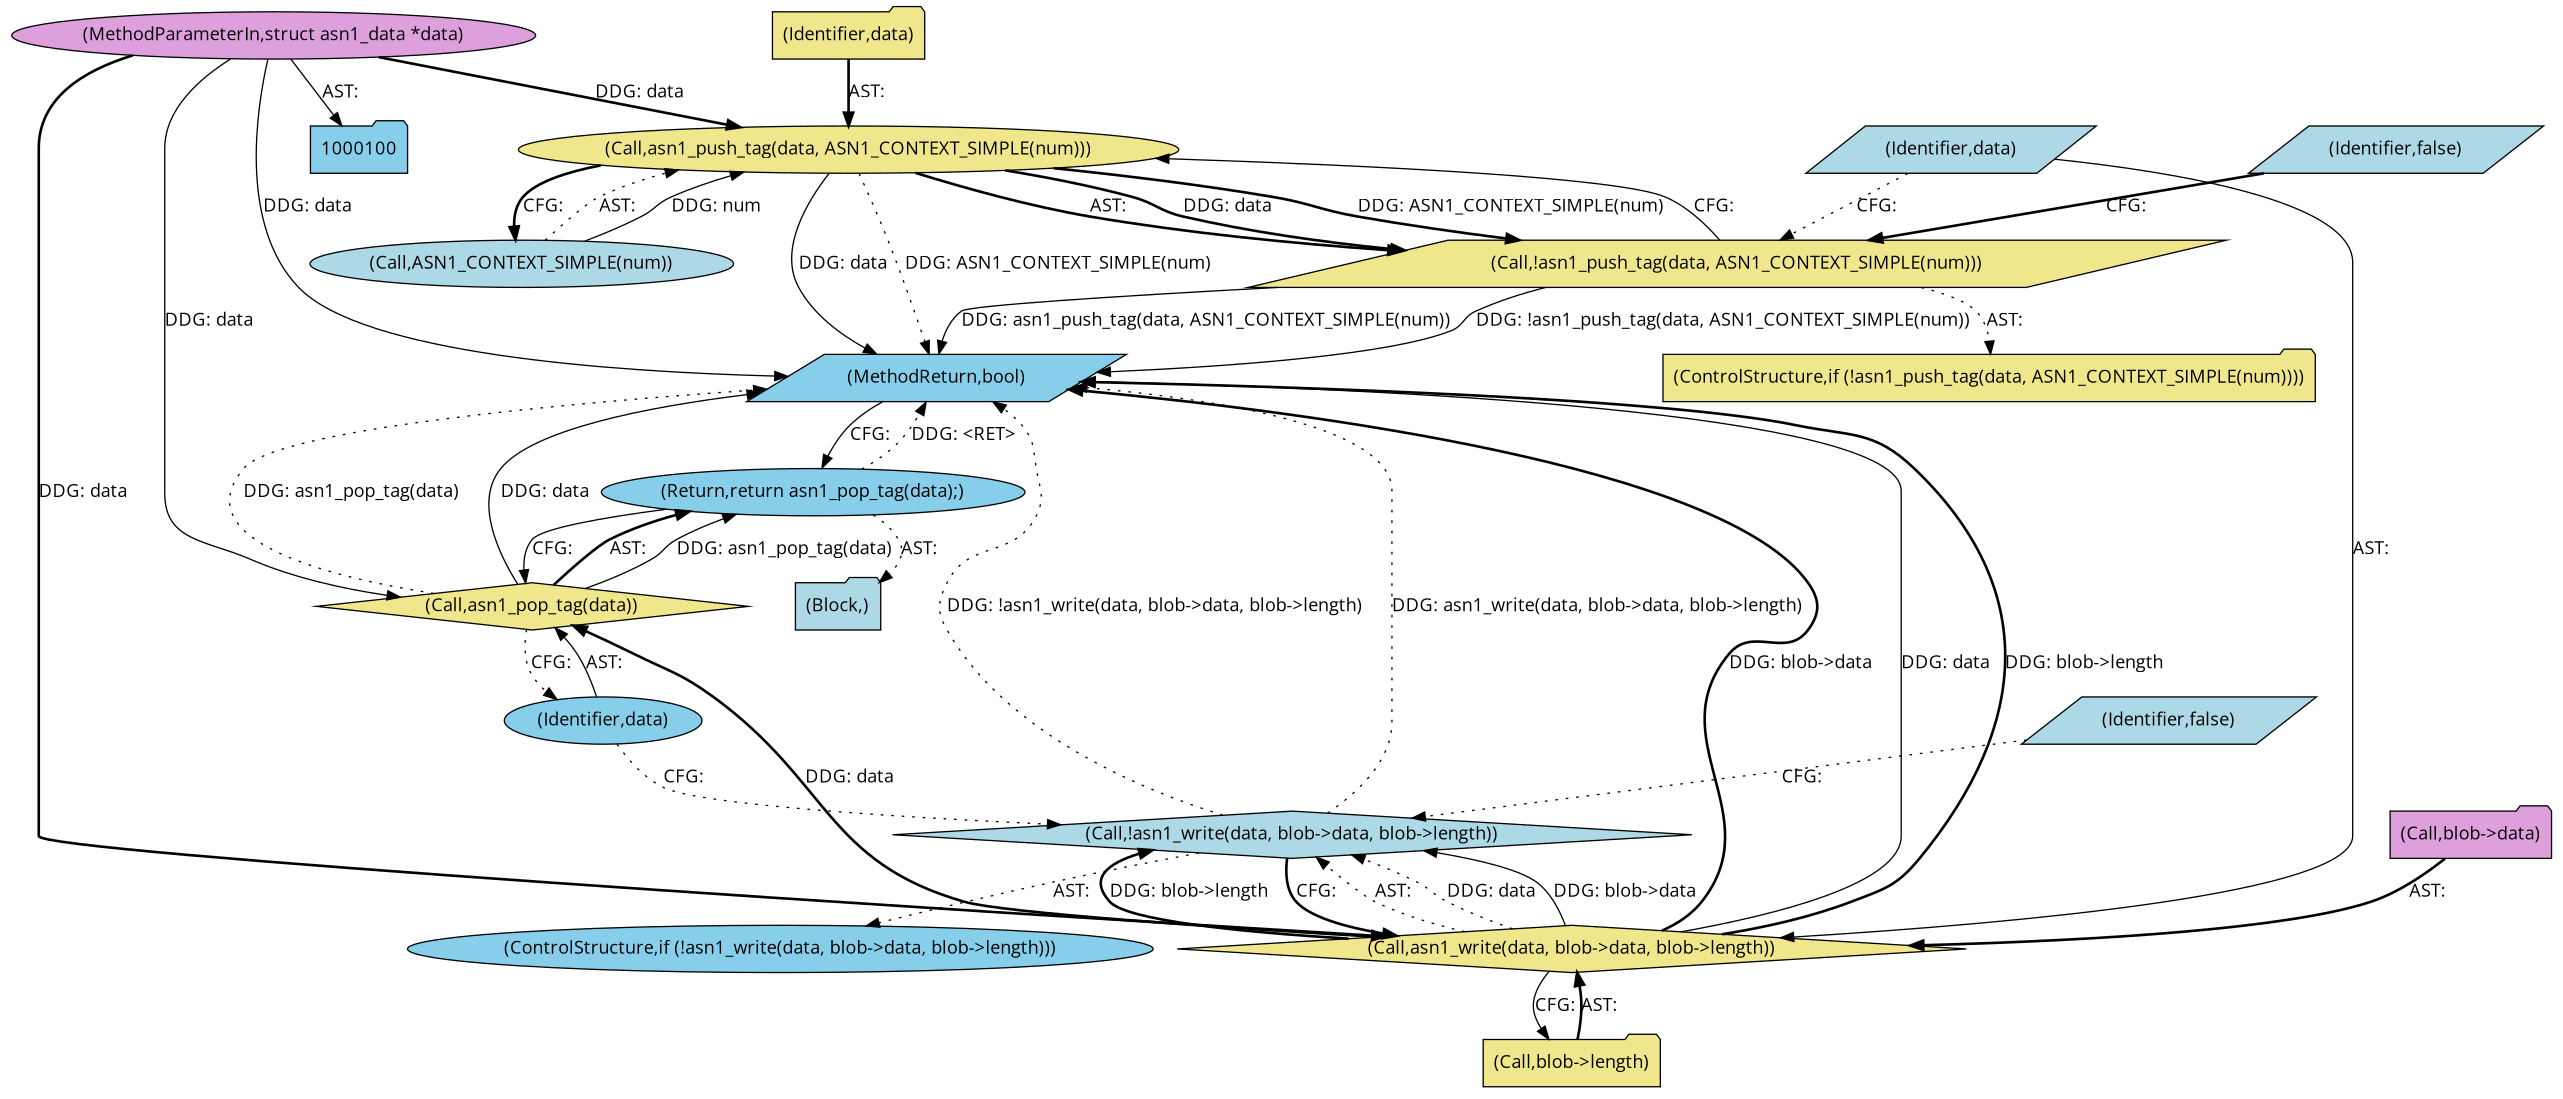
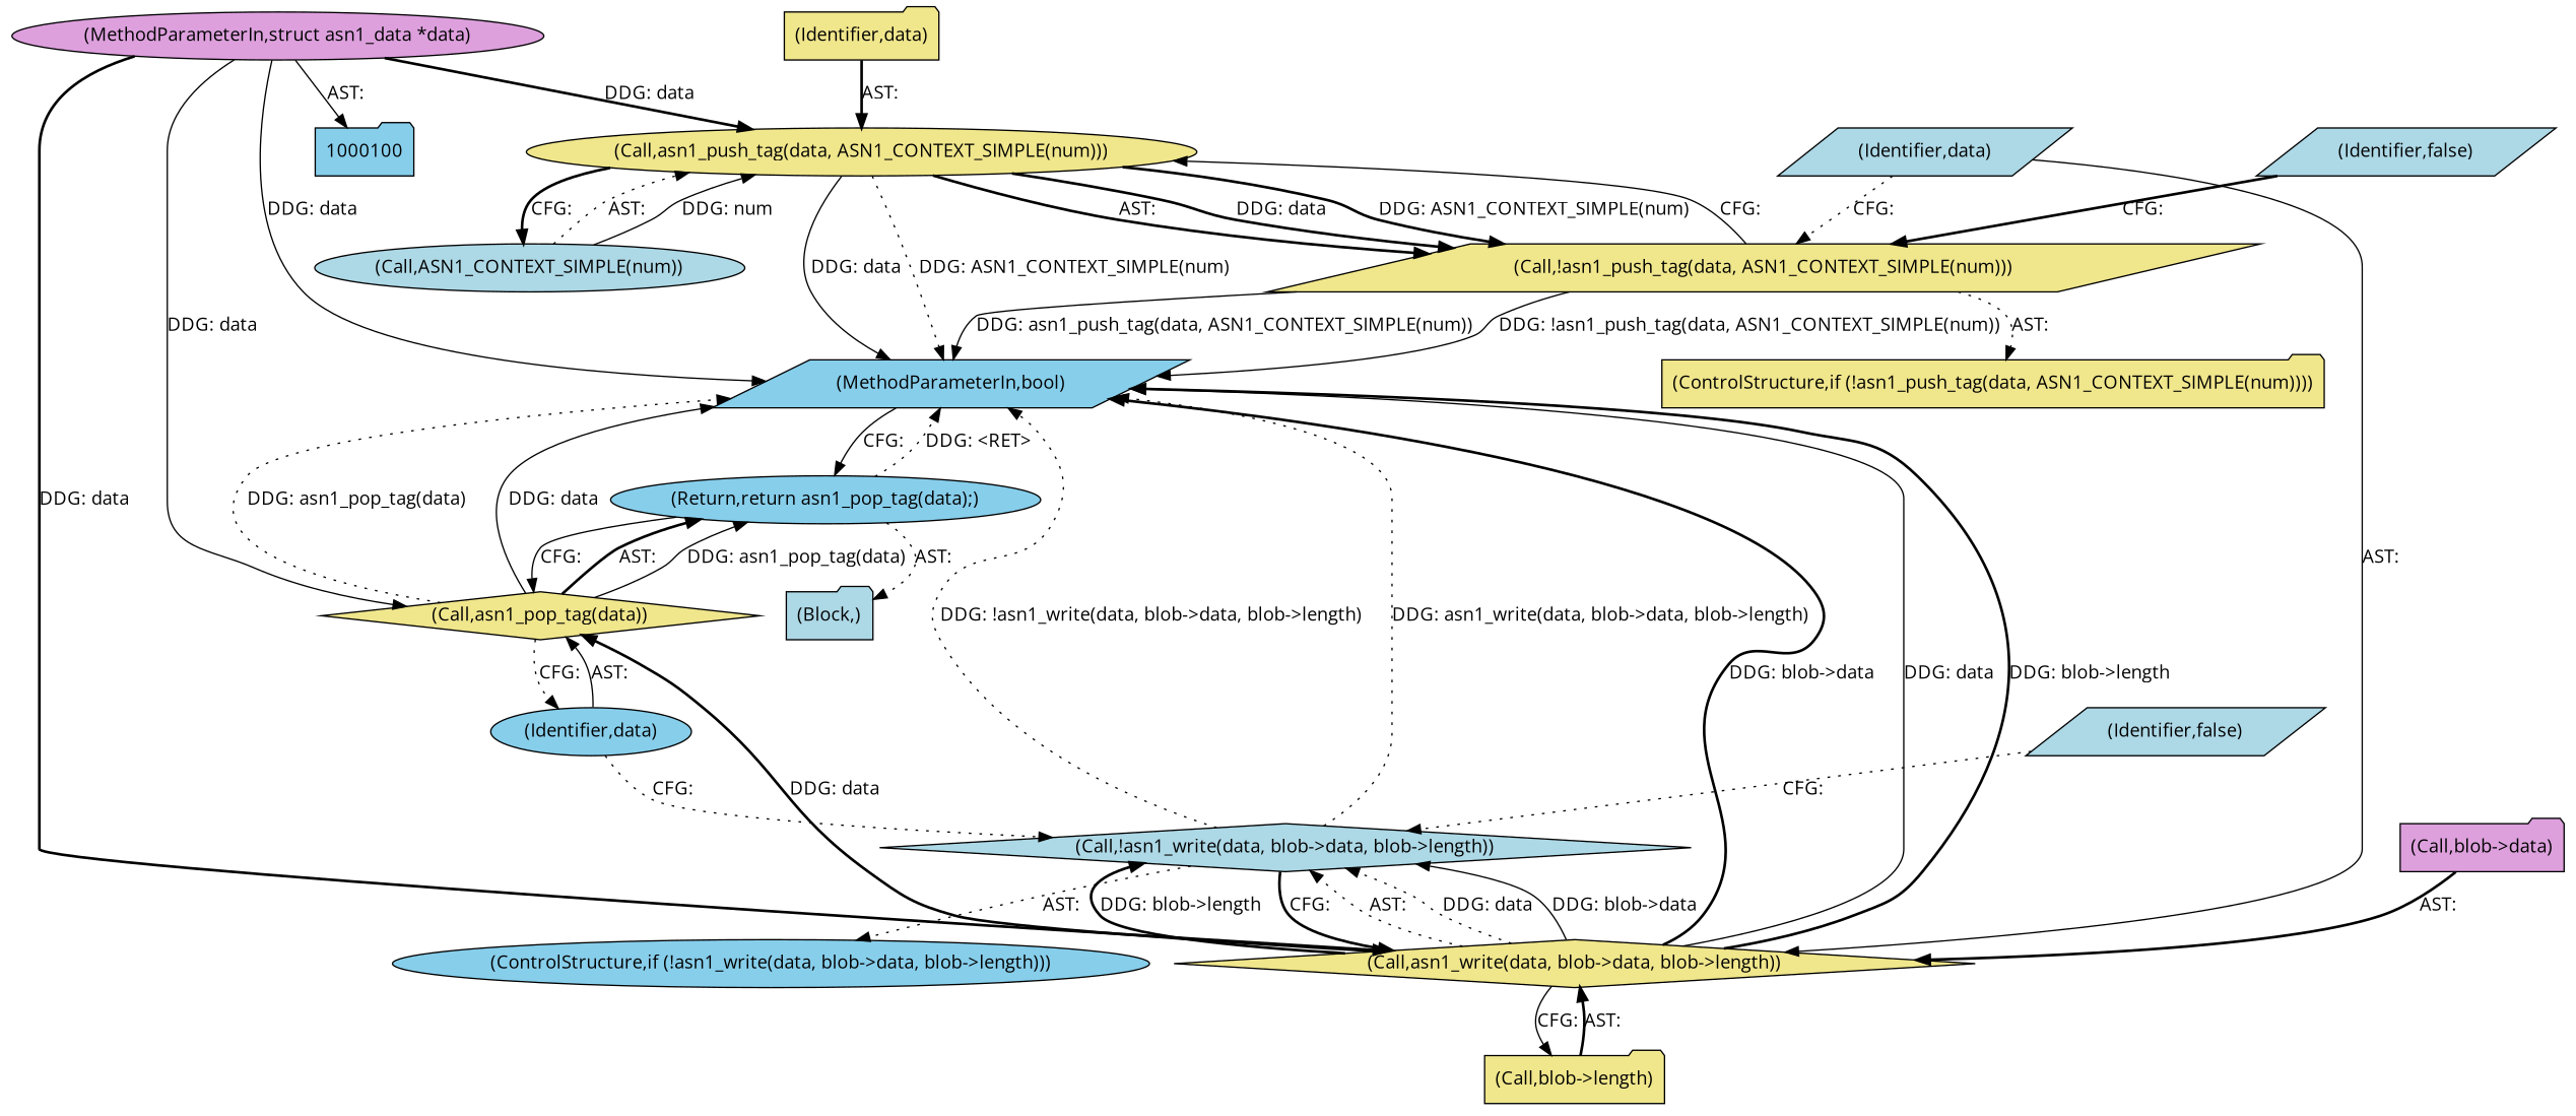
  digraph {
    fontname="Open Sans"
    node [fillcolor=khaki fontname="Open Sans" shape=ellipse style=filled]
    edge [fontname="Open Sans" style=solid]
    n1 [fillcolor=plum label="(MethodParameterIn,struct asn1_data *data)"]
    n2 [label="(Call,asn1_push_tag(data, ASN1_CONTEXT_SIMPLE(num)))"]
    n3 [label="(Call,asn1_write(data, blob->data, blob->length))" shape=diamond]
    n4 [label="(Call,asn1_pop_tag(data))" shape=diamond]
-   n5 [fillcolor=skyblue label="(MethodReturn,bool)" shape=parallelogram]
+   n5 [fillcolor=skyblue label="(MethodParameterIn,bool)" shape=parallelogram]
    1000100 [fillcolor=skyblue shape=folder]
    n7 [label="(Call,!asn1_push_tag(data, ASN1_CONTEXT_SIMPLE(num)))" shape=parallelogram]
    n8 [fillcolor=lightblue label="(Call,ASN1_CONTEXT_SIMPLE(num))"]
    n9 [fillcolor=lightblue label="(Call,!asn1_write(data, blob->data, blob->length))" shape=diamond]
    n10 [label="(Call,blob->length)" shape=folder]
    n11 [fillcolor=skyblue label="(Return,return asn1_pop_tag(data);)"]
    n12 [fillcolor=skyblue label="(Identifier,data)"]
    n13 [label="(ControlStructure,if (!asn1_push_tag(data, ASN1_CONTEXT_SIMPLE(num))))" shape=folder]
    n14 [fillcolor=skyblue label="(ControlStructure,if (!asn1_write(data, blob->data, blob->length)))"]
    n15 [fillcolor=lightblue label="(Block,)" shape=folder]
    n16 [fillcolor=lightblue label="(Identifier,data)" shape=parallelogram]
    n17 [fillcolor=lightblue label="(Identifier,false)" shape=parallelogram]
    n18 [fillcolor=plum label="(Call,blob->data)" shape=folder]
    n19 [fillcolor=lightblue label="(Identifier,false)" shape=parallelogram]
    n20 [label="(Identifier,data)" shape=folder]
    n1 -> n2 [label="DDG: data" style=bold]
    n1 -> n3 [label="DDG: data" style=bold]
    n1 -> n4 [label="DDG: data"]
    n1 -> n5 [label="DDG: data"]
    n1 -> 1000100 [label="AST: "]
    n2 -> n5 [label="DDG: data"]
    n2 -> n5 [label="DDG: ASN1_CONTEXT_SIMPLE(num)" style=dotted]
    n2 -> n7 [label="AST: " style=bold]
    n2 -> n7 [label="DDG: data" style=bold]
    n2 -> n7 [label="DDG: ASN1_CONTEXT_SIMPLE(num)" style=bold]
    n2 -> n8 [label="CFG: " style=bold]
    n3 -> n4 [label="DDG: data" style=bold]
    n3 -> n5 [label="DDG: blob->data" style=bold]
    n3 -> n5 [label="DDG: data"]
    n3 -> n5 [label="DDG: blob->length" style=bold]
    n3 -> n9 [label="AST: " style=dotted]
    n3 -> n9 [label="DDG: data" style=dotted]
    n3 -> n9 [label="DDG: blob->data"]
    n3 -> n9 [label="DDG: blob->length" style=bold]
    n3 -> n10 [label="CFG: "]
    n4 -> n5 [label="DDG: asn1_pop_tag(data)" style=dotted]
    n4 -> n5 [label="DDG: data"]
    n4 -> n11 [label="AST: " style=bold]
    n4 -> n11 [label="DDG: asn1_pop_tag(data)"]
    n4 -> n12 [label="CFG: " style=dotted]
    n5 -> n11 [label="CFG: "]
    n7 -> n2 [label="CFG: "]
    n7 -> n5 [label="DDG: asn1_push_tag(data, ASN1_CONTEXT_SIMPLE(num))"]
    n7 -> n5 [label="DDG: !asn1_push_tag(data, ASN1_CONTEXT_SIMPLE(num))"]
    n7 -> n13 [label="AST: " style=dotted]
    n8 -> n2 [label="AST: " style=dotted]
    n8 -> n2 [label="DDG: num"]
    n9 -> n3 [label="CFG: " style=bold]
    n9 -> n5 [label="DDG: !asn1_write(data, blob->data, blob->length)" style=dotted]
    n9 -> n5 [label="DDG: asn1_write(data, blob->data, blob->length)" style=dotted]
    n9 -> n14 [label="AST: " style=dotted]
    n10 -> n3 [label="AST: " style=bold]
    n11 -> n4 [label="CFG: "]
    n11 -> n5 [label="DDG: <RET>" style=dotted]
    n11 -> n15 [label="AST: " style=dotted]
    n12 -> n4 [label="AST: "]
    n12 -> n9 [label="CFG: " style=dotted]
    n16 -> n3 [label="AST: "]
    n16 -> n7 [label="CFG: " style=dotted]
    n17 -> n9 [label="CFG: " style=dotted]
    n18 -> n3 [label="AST: " style=bold]
    n19 -> n7 [label="CFG: " style=bold]
    n20 -> n2 [label="AST: " style=bold]
  }
